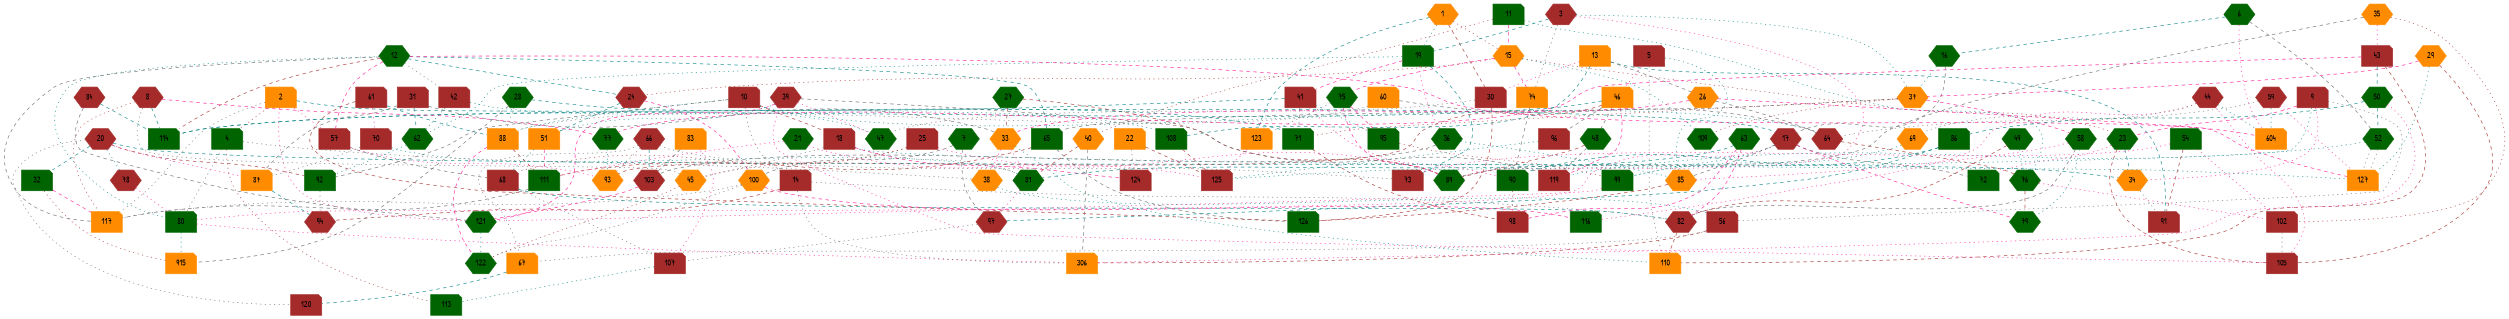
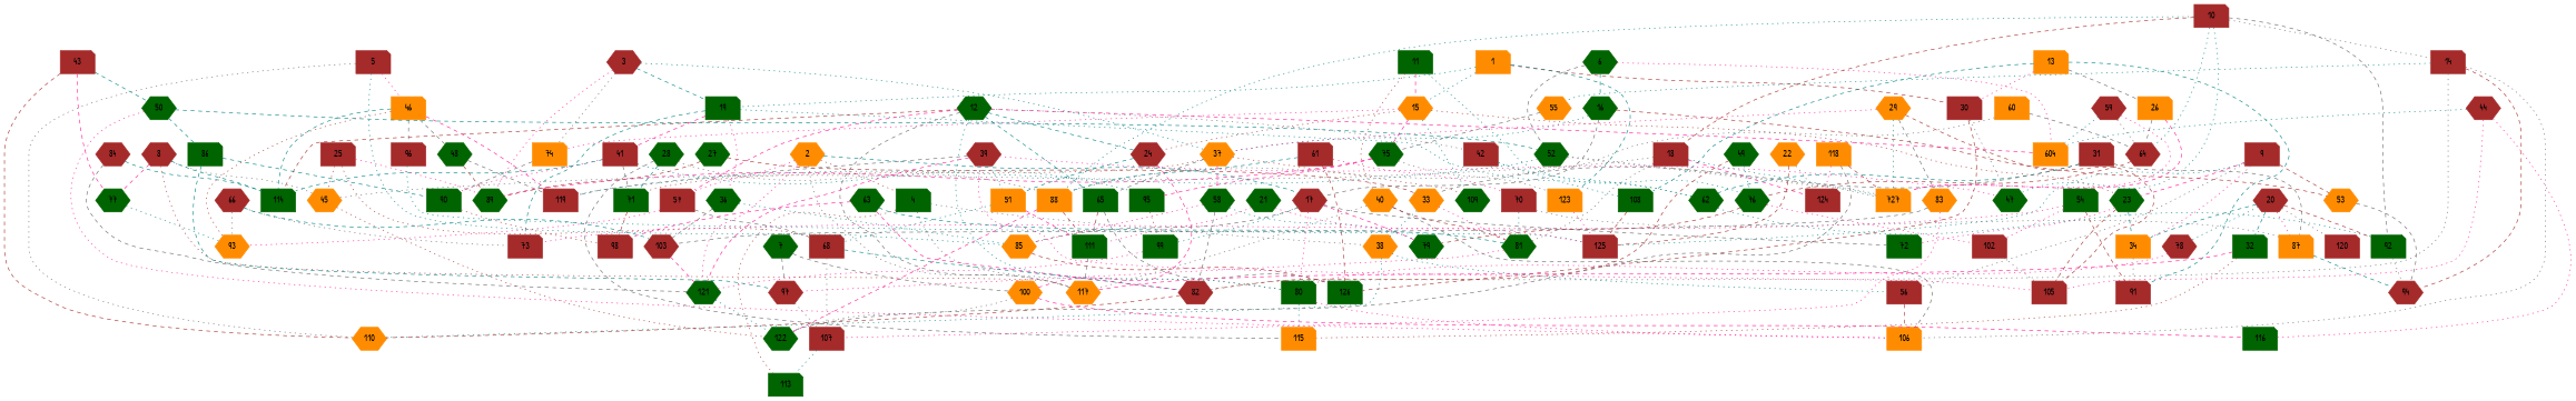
  graph {
    fontname="Patrick Hand"
    node [color=darkgreen fontname="Patrick Hand" shape=note style=filled]
    edge [color=teal fontname="Patrick Hand" style=dotted]
-   1 [color=darkorange shape=hexagon]
+   1 [color=darkorange]
    15 [color=darkorange shape=hexagon]
    19
    30 [color=brown]
    123 [color=darkorange]
    74 [color=darkorange]
    23 [shape=hexagon]
    24 [color=brown shape=hexagon]
    75 [shape=hexagon]
    109 [shape=hexagon]
    36 [shape=hexagon]
    41 [color=brown]
    62 [shape=hexagon]
    73 [color=brown]
    47 [shape=hexagon]
    126
    125 [color=brown]
-   2 [color=darkorange]
+   2 [color=darkorange shape=hexagon]
    4
    17 [color=brown shape=hexagon]
    57 [color=brown]
-   117 [color=darkorange]
+   117 [color=darkorange shape=hexagon]
    121 [shape=hexagon]
    38 [color=darkorange shape=hexagon]
    80
    113
    85 [color=darkorange shape=hexagon]
    72
    79 [shape=hexagon]
    99
    68 [color=brown]
    93 [color=darkorange shape=hexagon]
    122 [shape=hexagon]
    3 [color=brown shape=hexagon]
    37 [color=darkorange shape=hexagon]
    89 [shape=hexagon]
    65
    71
    58 [shape=hexagon]
    90
-   110 [color=darkorange]
+   110 [color=darkorange shape=hexagon]
    56 [color=brown]
-   106 [color=darkorange label=306]
-   115 [color=darkorange label=915]
+   106 [color=darkorange]
+   115 [color=darkorange]
    5 [color=brown]
    46 [color=darkorange]
    114
    119 [color=brown]
    48 [shape=hexagon]
    96 [color=brown]
    6 [shape=hexagon]
    16 [shape=hexagon]
    52 [shape=hexagon]
    n54 [color=darkorange label=604]
-   127 [color=darkorange]
+   53 [color=darkorange shape=hexagon]
+   127 [color=darkorange label=727]
    7 [shape=hexagon]
    97 [color=brown shape=hexagon]
    100 [color=darkorange shape=hexagon]
    107 [color=brown]
    116
    8 [color=brown shape=hexagon]
    45 [color=darkorange shape=hexagon]
    77 [shape=hexagon]
    9 [color=brown]
-   34 [color=darkorange shape=hexagon]
+   34 [color=darkorange]
    105 [color=brown]
    91 [color=brown]
    94 [color=brown shape=hexagon]
-   67 [color=darkorange]
    10 [color=brown]
    14 [color=brown]
    18 [color=brown]
    64 [color=brown shape=hexagon]
    88 [color=darkorange]
    92
+   55 [color=darkorange shape=hexagon]
    82 [color=brown shape=hexagon]
    81 [shape=hexagon]
    124 [color=brown]
    76 [shape=hexagon]
    111
    11
    40 [color=darkorange shape=hexagon]
    102 [color=brown]
    12 [shape=hexagon]
    42 [color=brown]
    51 [color=darkorange]
    108
    13 [color=darkorange]
-   26 [color=darkorange shape=hexagon]
+   26 [color=darkorange]
    33 [color=darkorange shape=hexagon]
    95
    103 [color=brown shape=hexagon]
    20 [color=brown shape=hexagon]
    32
    78 [color=brown shape=hexagon]
    87 [color=darkorange]
    120 [color=brown]
    21 [shape=hexagon]
-   22 [color=darkorange]
+   22 [color=darkorange shape=hexagon]
    25 [color=brown]
    27 [shape=hexagon]
    28 [shape=hexagon]
    98 [color=brown]
    29 [color=darkorange shape=hexagon]
-   83 [color=darkorange]
+   83 [color=darkorange shape=hexagon]
    31 [color=brown]
-   35 [color=darkorange shape=hexagon]
    43 [color=brown]
    50 [shape=hexagon]
    39 [color=brown shape=hexagon]
    86
    44 [color=brown shape=hexagon]
-   69 [color=darkorange shape=hexagon]
    49 [shape=hexagon]
    54
    59 [color=brown shape=hexagon]
    60 [color=darkorange]
    61 [color=brown]
    70 [color=brown]
    63 [shape=hexagon]
    66 [color=brown shape=hexagon]
    84 [color=brown shape=hexagon]
-   1 -- 15 [color=brown]
+   118 [color=darkorange]
+   1 -- 15
    1 -- 19
    1 -- 30 [color=brown style=dashed]
    1 -- 123 [style=dashed]
-   15 -- 74 [color=deeppink style=dashed]
+   15 -- 74 [color=deeppink]
    15 -- 23 [color=brown]
    15 -- 24 [color=brown]
    15 -- 75 [color=deeppink style=dashed]
    15 -- 109
    19 -- 36 [color=deeppink]
    19 -- 41 [color=deeppink style=dashed]
    19 -- 62
    19 -- 73 [style=dashed]
    30 -- 47 [color=gray40]
    30 -- 126 [color=brown style=dashed]
    123 -- 125 [color=deeppink]
    74 -- 90 [color=gray40 style=dashed]
    23 -- 72 [color=deeppink]
    23 -- 34 [style=dashed]
    23 -- 105 [color=brown style=dashed]
    24 -- 100 [color=deeppink style=dashed]
    24 -- 51 [style=dashed]
    75 -- 123 [color=gray40]
    75 -- 89 [color=deeppink style=dashed]
    75 -- 95 [color=deeppink style=dashed]
    36 -- 85
    36 -- 103 [color=gray40 style=dashed]
    41 -- 71 [color=gray40 style=dashed]
    41 -- 90 [color=deeppink]
    41 -- 114 [style=dashed]
    41 -- 95
    62 -- 92
    2 -- 4 [color=brown]
    2 -- 17 [style=dashed]
    2 -- 57 [color=deeppink]
    2 -- 117 [color=gray40]
    2 -- 121 [color=deeppink]
    4 -- 38 [color=gray40]
    4 -- 80 [color=gray40]
    4 -- 113 [color=brown]
    17 -- 80 [color=deeppink]
    17 -- 85 [color=gray40 style=dashed]
    17 -- 72 [color=gray40 style=dashed]
    17 -- 79 [color=deeppink style=dashed]
    17 -- 99
    57 -- 68 [color=gray40 style=dashed]
    57 -- 93 [color=deeppink]
    121 -- 122
-   33 -- 110
+   38 -- 110
    38 -- 56
    80 -- 106 [color=deeppink]
    80 -- 115
    85 -- 126 [color=brown style=dashed]
    99 -- 121 [color=deeppink]
    68 -- 107 [color=gray40]
    68 -- 82 [style=dashed]
    3 -- 19 [style=dashed]
    3 -- 74 [color=gray40]
    3 -- 37
    3 -- 89 [color=deeppink]
    37 -- 109 [color=brown]
    37 -- 65 [color=gray40 style=dashed]
    37 -- 71 [color=brown]
    37 -- 58 [color=deeppink style=dashed]
    65 -- 126 [color=gray40 style=dashed]
    65 -- 111 [color=brown style=dashed]
    71 -- 98 [color=brown style=dashed]
    58 -- 85 [color=deeppink]
    58 -- 79
    58 -- 82 [color=gray40 style=dashed]
    90 -- 98 [color=brown]
    56 -- 106 [color=brown style=dashed]
-   56 -- 67 [color=gray40]
    5 -- 85
    5 -- 110 [color=gray40]
    5 -- 46 [color=deeppink]
-   46 -- 93 [color=brown style=dashed]
+   46 -- 93 [color=brown]
    46 -- 114 [style=dashed]
    46 -- 119 [color=deeppink style=dashed]
    46 -- 48 [color=gray40 style=dashed]
    46 -- 96 [color=gray40 style=dashed]
    48 -- 89 [color=brown style=dashed]
    48 -- 119 [color=gray40 style=dashed]
    96 -- 125
    6 -- 16 [style=dashed]
    6 -- 52 [color=gray40 style=dashed]
    6 -- n54 [color=deeppink]
    16 -- 17 [color=gray40 style=dashed]
    16 -- 37
+   16 -- 53 [color=brown style=dashed]
    52 -- 119
    52 -- 127 [color=gray40]
    52 -- 127 [color=gray40]
+   53 -- 94 [color=gray40 style=dashed]
    7 -- 97 [color=gray40 style=dashed]
    7 -- 100 [color=gray40 style=dashed]
    97 -- 107 [color=gray40]
    100 -- 122 [color=gray40]
    100 -- 116 [color=deeppink style=dashed]
    107 -- 113
    8 -- 117 [color=brown]
    8 -- 114 [style=dashed]
    8 -- 45 [color=gray40]
    8 -- 77 [color=deeppink style=dashed]
    45 -- 122 [color=brown]
    77 -- 93
    9 -- 23 [color=deeppink style=dashed]
    9 -- 125
    9 -- 56 [color=gray40]
+   9 -- 53 [color=brown style=dashed]
    9 -- 34 [color=deeppink]
    34 -- 91 [color=gray40]
-   67 -- 120 [style=dashed]
    10 -- 47
    10 -- 14 [color=gray40]
    10 -- 18 [color=brown style=dashed]
    10 -- 64
    10 -- 88
    10 -- 92 [color=gray40 style=dashed]
    14 -- 106 [color=gray40]
    14 -- 94 [color=brown style=dashed]
+   14 -- 55
    14 -- 82 [color=gray40]
    18 -- 127
    18 -- 45 [color=gray40]
    18 -- 81 [color=gray40]
    18 -- 124 [color=deeppink style=dashed]
    64 -- 76 [color=brown style=dashed]
    88 -- 122 [color=deeppink style=dashed]
    88 -- 111 [color=brown style=dashed]
    92 -- 94 [color=gray40]
+   55 -- 75 [color=gray40 style=dashed]
    82 -- 110 [color=brown style=dashed]
    81 -- 97 [color=deeppink]
    76 -- 79 [color=brown style=dashed]
    76 -- 102 [color=deeppink]
    111 -- 117 [color=gray40 style=dashed]
    11 -- 15 [color=deeppink style=dashed]
    11 -- 76
    11 -- 40 [color=brown]
-   100 -- 117 [color=gray40]
+   40 -- 117 [color=gray40]
    40 -- 106 [color=gray40 style=dashed]
    40 -- 81 [color=brown style=dashed]
    102 -- 105 [color=gray40]
    12 -- 24 [style=dashed]
    12 -- 57 [color=deeppink style=dashed]
    12 -- 117 [color=gray40 style=dashed]
    12 -- 80
    12 -- 65 [style=dashed]
    12 -- 114 [color=brown style=dashed]
    12 -- n54 [color=deeppink style=dashed]
    12 -- 42 [color=gray40]
    42 -- 62
    42 -- 108
    51 -- 68
    51 -- 111 [color=deeppink style=dashed]
    108 -- 125 [color=brown style=dashed]
    13 -- 30 [color=deeppink]
    13 -- 91 [style=dashed]
    13 -- 108 [style=dashed]
    13 -- 26 [color=gray40 style=dashed]
    26 -- 127 [color=deeppink style=dashed]
    26 -- 64 [color=gray40 style=dashed]
-   26 -- 33 [color=deeppink style=dashed]
-   33 -- 38 [color=deeppink]
+   33 -- 38
    33 -- 81 [color=deeppink]
    95 -- 99 [color=brown]
    103 -- 121 [color=deeppink style=dashed]
    20 -- 34 [style=dashed]
    20 -- 92 [color=brown style=dashed]
    20 -- 32 [style=dashed]
    20 -- 78
    20 -- 87 [color=deeppink]
    20 -- 120 [color=gray40]
    32 -- 117 [color=deeppink style=dashed]
    32 -- 115 [color=brown]
    78 -- 80 [color=deeppink]
    87 -- 94 [style=dashed]
    21 -- 125 [color=deeppink]
    21 -- 111 [color=deeppink]
    22 -- 125 [color=brown style=dashed]
    22 -- 124 [color=gray40]
    25 -- 68 [color=brown]
    25 -- 89 [color=deeppink]
    25 -- 45 [color=brown]
    27 -- 89 [color=brown style=dashed]
    27 -- 33 [color=brown style=dashed]
    28 -- 71 [style=dashed]
    28 -- 115 [color=gray40 style=dashed]
    28 -- 88 [color=gray40]
-   29 -- 37 [color=deeppink style=dashed]
+   29 -- 37 [color=deeppink]
    29 -- 127
    29 -- 105 [color=brown style=dashed]
+   29 -- 83 [color=gray40 style=dashed]
    83 -- 107 [color=deeppink]
    83 -- 103 [color=gray40 style=dashed]
    31 -- 62 [style=dashed]
    31 -- 33 [color=gray40 style=dashed]
    31 -- 87 [color=gray40 style=dashed]
-   35 -- 89 [color=gray40 style=dashed]
-   35 -- 102 [color=brown]
-   35 -- 43 [color=deeppink]
    43 -- 110 [color=brown style=dashed]
    43 -- 77 [color=deeppink style=dashed]
    43 -- 50 [style=dashed]
    50 -- 106 [color=deeppink]
    50 -- 52 [style=dashed]
    50 -- 86 [style=dashed]
    39 -- 47 [color=deeppink]
    39 -- 121 [color=deeppink style=dashed]
    39 -- 119 [color=gray40 style=dashed]
    39 -- 105 [color=deeppink]
    39 -- 51
    86 -- 90 [style=dashed]
    86 -- 97 [style=dashed]
    44 -- n54
    44 -- 116 [color=deeppink]
    44 -- 105 [color=deeppink]
-   44 -- 69 [color=gray40]
-   69 -- 99
    49 -- 82 [color=brown style=dashed]
    49 -- 76
    54 -- 73 [color=deeppink]
    54 -- 91 [color=brown style=dashed]
    54 -- 102 [color=deeppink]
    59 -- n54
    59 -- 127 [color=deeppink]
    59 -- 64 [color=gray40]
    60 -- 64 [color=gray40 style=dashed]
    60 -- 88 [color=gray40]
    61 -- 126 [color=brown style=dashed]
    61 -- 88 [style=dashed]
    61 -- 70 [color=deeppink]
    70 -- 81
    70 -- 87 [color=gray40]
    63 -- 82 [color=deeppink style=dashed]
    63 -- 81 [style=dashed]
    63 -- 98 [color=deeppink style=dashed]
    66 -- 73 [color=gray40]
    66 -- 93 [color=gray40]
-   66 -- 67 [color=gray40]
    66 -- 103 [style=dashed]
    84 -- 121 [color=gray40 style=dashed]
    84 -- 114 [style=dashed]
+   118 -- 122 [color=gray40 style=dashed]
+   118 -- 127 [color=brown style=dashed]
+   118 -- 124 [color=deeppink]
  }
